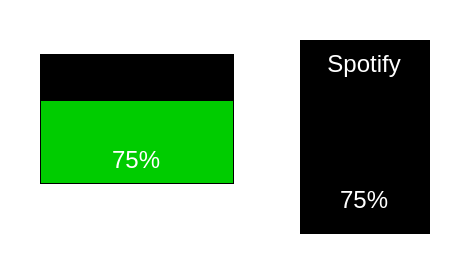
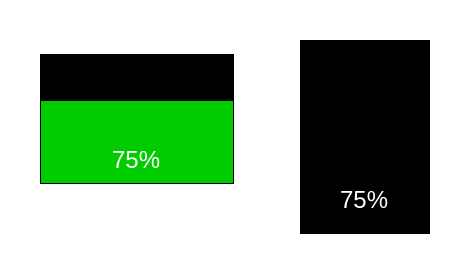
  <mxCell id="0" />
  <mxCell id="1" parent="0" />
  <mxCell id="2" value="" style="rounded=0;whiteSpace=wrap;html=1;fillColor=#000000;" parent="1" vertex="1"><mxGeometry x="150" y="20" width="64" height="96" as="geometry" /></mxCell>
- <mxCell id="3" value="Spotify" style="text;html=1;strokeColor=none;fillColor=none;align=center;verticalAlign=middle;whiteSpace=wrap;rounded=0;fontColor=#FFFFFF;" parent="1" vertex="1"><mxGeometry x="162" y="22" width="40" height="20" as="geometry" /></mxCell>
  <mxCell id="4" value="" style="shape=image;verticalLabelPosition=bottom;labelBackgroundColor=#ffffff;verticalAlign=top;aspect=fixed;imageAspect=0;image=https://www.freepnglogos.com/uploads/spotify-logo-png/spotify-icon-green-logo-8.png;" parent="1" vertex="1"><mxGeometry x="158" y="42" width="48" height="48" as="geometry" /></mxCell>
  <mxCell id="5" value="" style="rounded=0;whiteSpace=wrap;html=1;fillColor=#000000;" parent="1" vertex="1"><mxGeometry x="20" y="27" width="96" height="64" as="geometry" /></mxCell>
  <mxCell id="6" value="75%" style="text;html=1;strokeColor=none;fillColor=none;align=center;verticalAlign=middle;whiteSpace=wrap;rounded=0;fontColor=#FFFFFF;" parent="1" vertex="1"><mxGeometry x="162" y="90" width="40" height="20" as="geometry" /></mxCell>
  <mxCell id="7" value="" style="rounded=0;whiteSpace=wrap;html=1;strokeColor=none;fillColor=#00CC00;" parent="1" vertex="1"><mxGeometry x="20" y="50" width="96" height="41" as="geometry" /></mxCell>
  <mxCell id="8" value="" style="shape=image;verticalLabelPosition=bottom;labelBackgroundColor=#ffffff;verticalAlign=top;aspect=fixed;imageAspect=0;image=https://www.freepnglogos.com/uploads/spotify-logo-png/spotify-icon-green-logo-8.png;" parent="1" vertex="1"><mxGeometry x="46.5" y="30" width="43" height="43" as="geometry" /></mxCell>
  <mxCell id="9" value="75%" style="text;html=1;strokeColor=none;fillColor=none;align=center;verticalAlign=middle;whiteSpace=wrap;rounded=0;fontColor=#FFFFFF;" parent="1" vertex="1"><mxGeometry x="48" y="70" width="40" height="20" as="geometry" /></mxCell>
